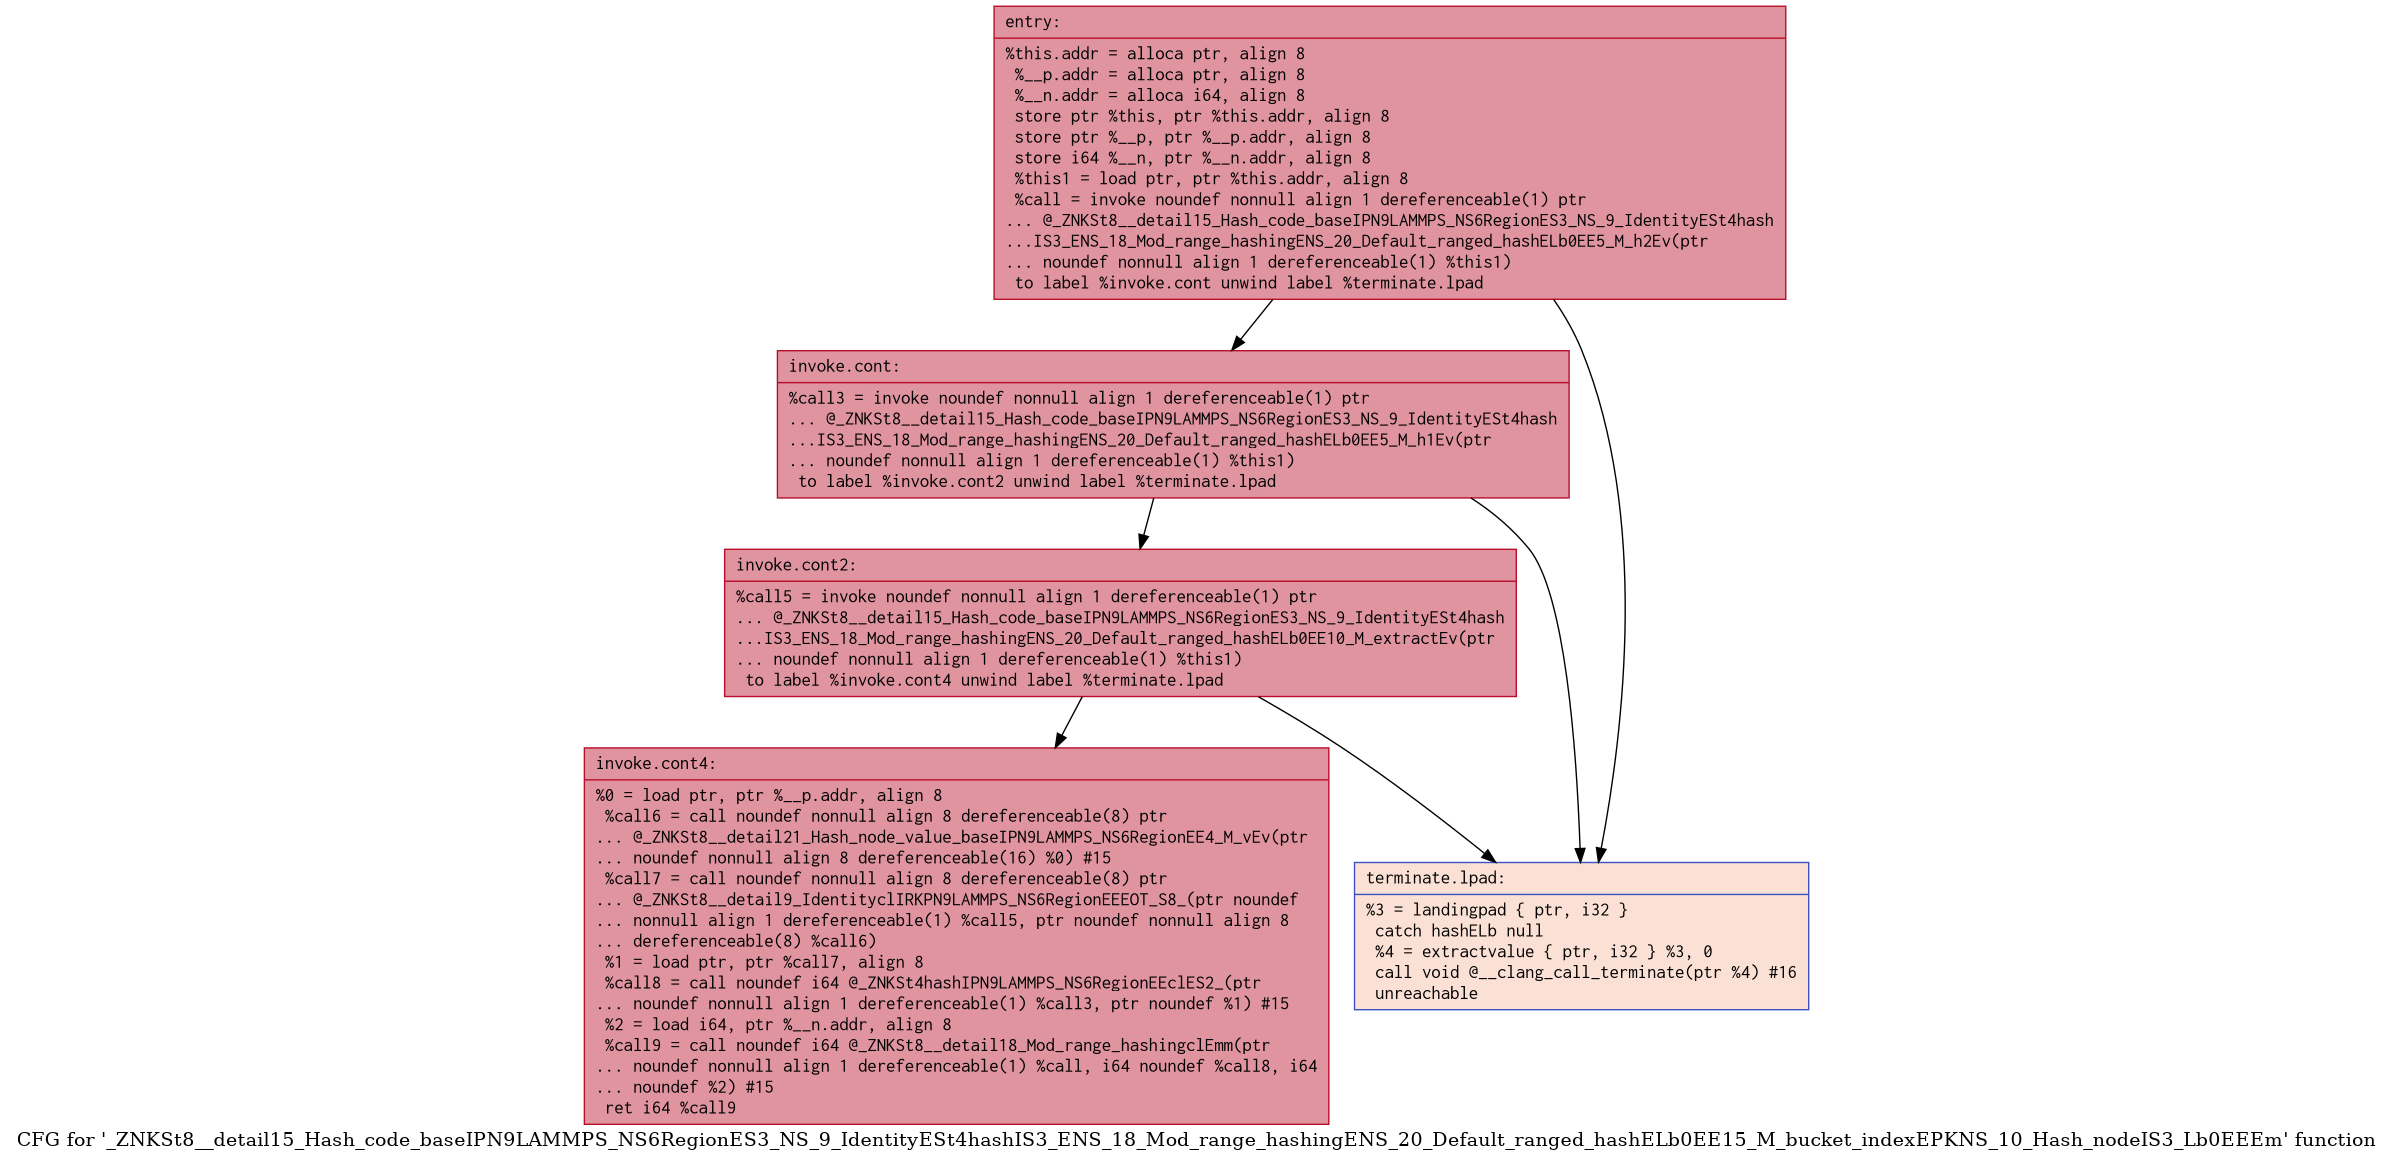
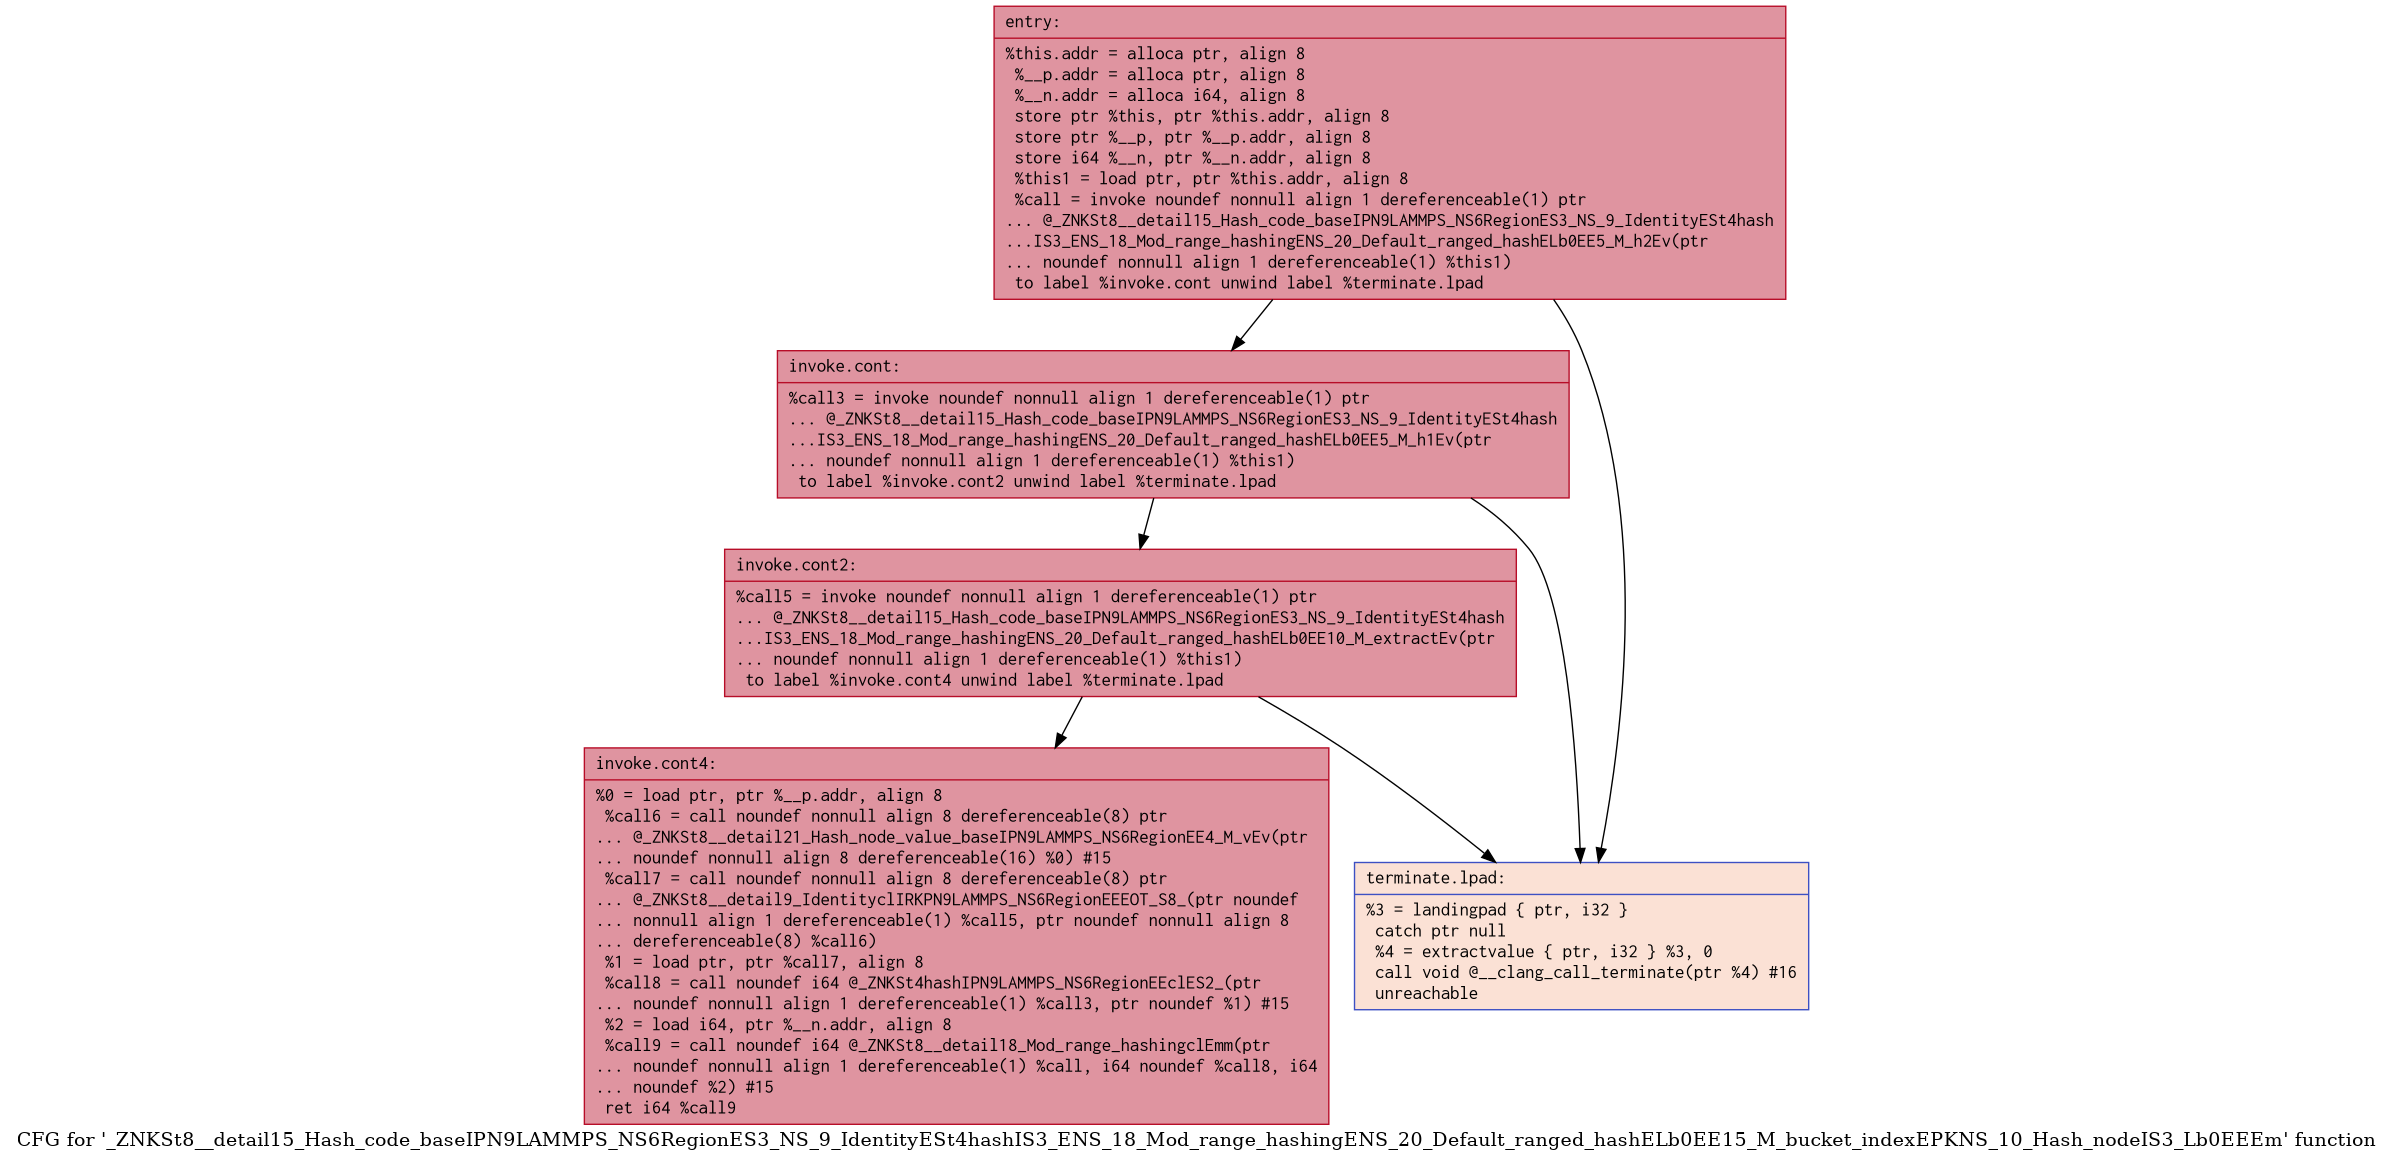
  digraph {
    label="CFG for '_ZNKSt8__detail15_Hash_code_baseIPN9LAMMPS_NS6RegionES3_NS_9_IdentityESt4hashIS3_ENS_18_Mod_range_hashingENS_20_Default_ranged_hashELb0EE15_M_bucket_indexEPKNS_10_Hash_nodeIS3_Lb0EEEm' function"
    node [color="#b70d28ff" fillcolor="#b70d2870" fontname=Courier shape=record style=filled]
    n1 [label="{entry:\l|  %this.addr = alloca ptr, align 8\l  %__p.addr = alloca ptr, align 8\l  %__n.addr = alloca i64, align 8\l  store ptr %this, ptr %this.addr, align 8\l  store ptr %__p, ptr %__p.addr, align 8\l  store i64 %__n, ptr %__n.addr, align 8\l  %this1 = load ptr, ptr %this.addr, align 8\l  %call = invoke noundef nonnull align 1 dereferenceable(1) ptr\l... @_ZNKSt8__detail15_Hash_code_baseIPN9LAMMPS_NS6RegionES3_NS_9_IdentityESt4hash\l...IS3_ENS_18_Mod_range_hashingENS_20_Default_ranged_hashELb0EE5_M_h2Ev(ptr\l... noundef nonnull align 1 dereferenceable(1) %this1)\l          to label %invoke.cont unwind label %terminate.lpad\l}"]
    n2 [label="{invoke.cont:\l|  %call3 = invoke noundef nonnull align 1 dereferenceable(1) ptr\l... @_ZNKSt8__detail15_Hash_code_baseIPN9LAMMPS_NS6RegionES3_NS_9_IdentityESt4hash\l...IS3_ENS_18_Mod_range_hashingENS_20_Default_ranged_hashELb0EE5_M_h1Ev(ptr\l... noundef nonnull align 1 dereferenceable(1) %this1)\l          to label %invoke.cont2 unwind label %terminate.lpad\l}"]
-   n3 [color="#3d50c3ff" fillcolor="#f7bca170" label="{terminate.lpad:\l|  %3 = landingpad \{ ptr, i32 \}\l          catch hashELb null\l  %4 = extractvalue \{ ptr, i32 \} %3, 0\l  call void @__clang_call_terminate(ptr %4) #16\l  unreachable\l}"]
+   n3 [color="#3d50c3ff" fillcolor="#f7bca170" label="{terminate.lpad:\l|  %3 = landingpad \{ ptr, i32 \}\l          catch ptr null\l  %4 = extractvalue \{ ptr, i32 \} %3, 0\l  call void @__clang_call_terminate(ptr %4) #16\l  unreachable\l}"]
    n4 [label="{invoke.cont2:\l|  %call5 = invoke noundef nonnull align 1 dereferenceable(1) ptr\l... @_ZNKSt8__detail15_Hash_code_baseIPN9LAMMPS_NS6RegionES3_NS_9_IdentityESt4hash\l...IS3_ENS_18_Mod_range_hashingENS_20_Default_ranged_hashELb0EE10_M_extractEv(ptr\l... noundef nonnull align 1 dereferenceable(1) %this1)\l          to label %invoke.cont4 unwind label %terminate.lpad\l}"]
    n5 [label="{invoke.cont4:\l|  %0 = load ptr, ptr %__p.addr, align 8\l  %call6 = call noundef nonnull align 8 dereferenceable(8) ptr\l... @_ZNKSt8__detail21_Hash_node_value_baseIPN9LAMMPS_NS6RegionEE4_M_vEv(ptr\l... noundef nonnull align 8 dereferenceable(16) %0) #15\l  %call7 = call noundef nonnull align 8 dereferenceable(8) ptr\l... @_ZNKSt8__detail9_IdentityclIRKPN9LAMMPS_NS6RegionEEEOT_S8_(ptr noundef\l... nonnull align 1 dereferenceable(1) %call5, ptr noundef nonnull align 8\l... dereferenceable(8) %call6)\l  %1 = load ptr, ptr %call7, align 8\l  %call8 = call noundef i64 @_ZNKSt4hashIPN9LAMMPS_NS6RegionEEclES2_(ptr\l... noundef nonnull align 1 dereferenceable(1) %call3, ptr noundef %1) #15\l  %2 = load i64, ptr %__n.addr, align 8\l  %call9 = call noundef i64 @_ZNKSt8__detail18_Mod_range_hashingclEmm(ptr\l... noundef nonnull align 1 dereferenceable(1) %call, i64 noundef %call8, i64\l... noundef %2) #15\l  ret i64 %call9\l}"]
    n1 -> n2
    n1 -> n3
    n2 -> n3
    n2 -> n4
    n4 -> n3
    n4 -> n5
  }
